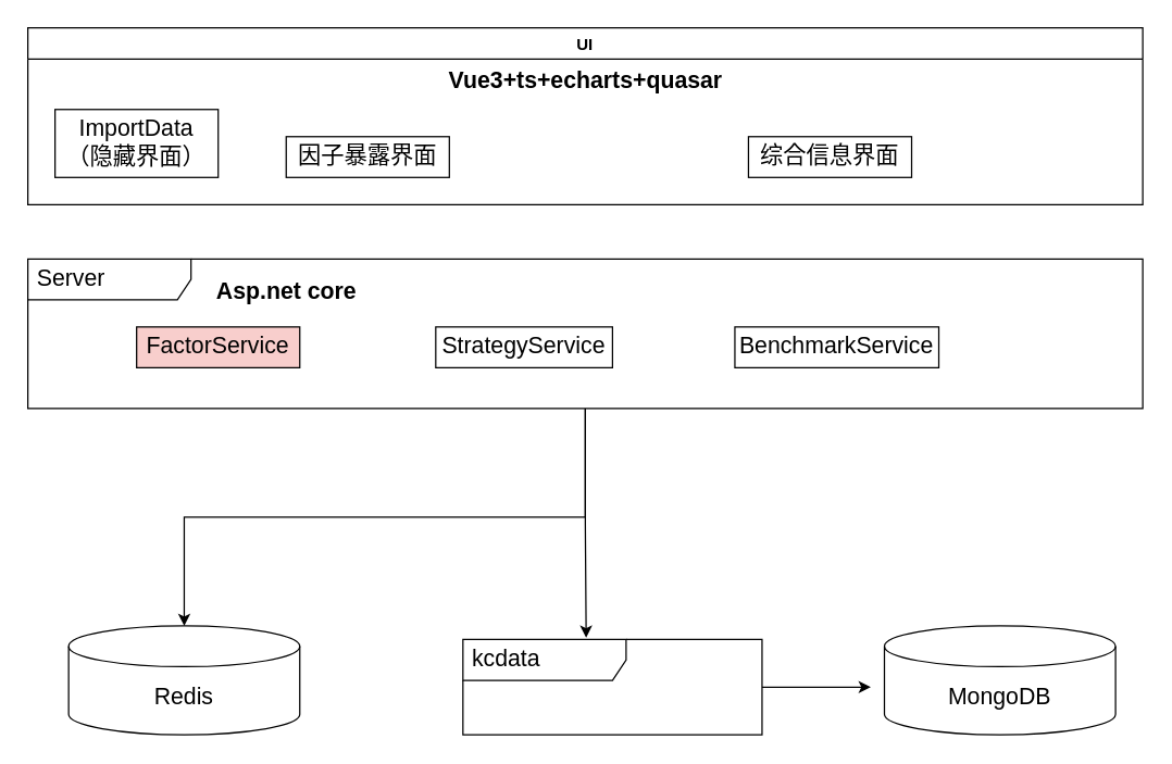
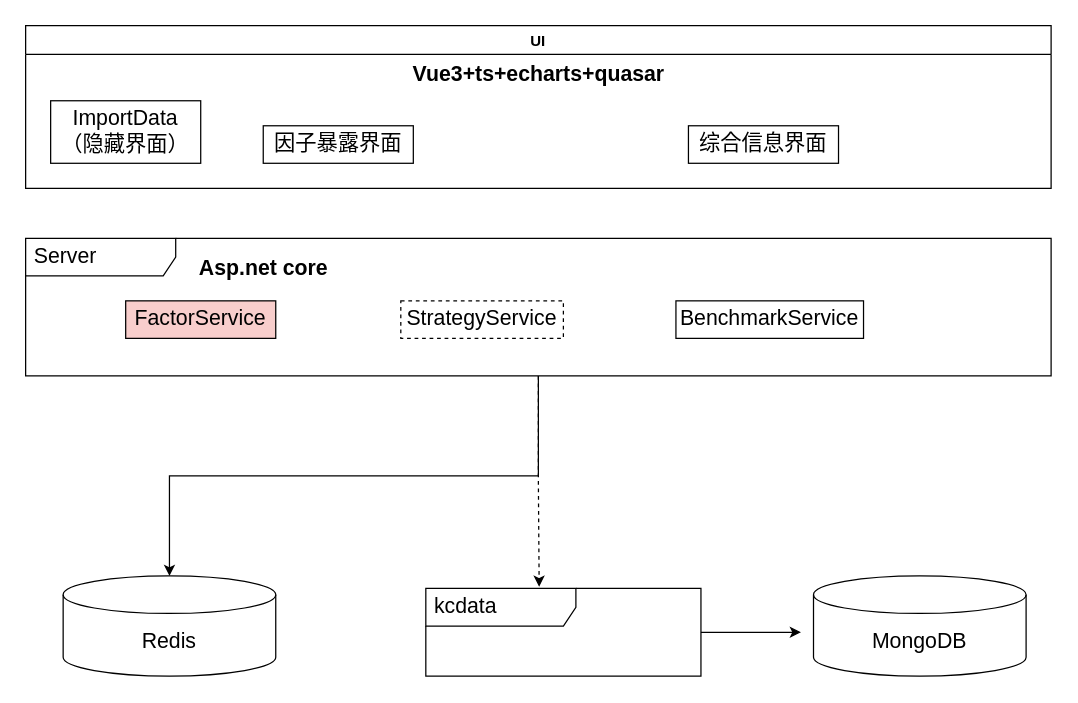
  <mxCell id="0" />
  <mxCell id="1" parent="0" />
  <mxCell id="2" value="UI" style="swimlane;" vertex="1" parent="1"><mxGeometry width="820" height="130" as="geometry" x="20" y="20" /></mxCell>
  <mxCell id="3" value="&lt;b style=&quot;font-size: 17px;&quot;&gt;Vue3+ts+echarts+quasar&lt;/b&gt;" style="text;html=1;align=center;verticalAlign=middle;resizable=0;points=[];autosize=1;strokeColor=none;fillColor=none;fontSize=17;" vertex="1" parent="2"><mxGeometry x="300" y="25" width="220" height="30" as="geometry" /></mxCell>
  <mxCell id="4" value="因子暴露界面" style="whiteSpace=wrap;html=1;align=center;treeFolding=1;treeMoving=1;newEdgeStyle={&quot;edgeStyle&quot;:&quot;elbowEdgeStyle&quot;,&quot;startArrow&quot;:&quot;none&quot;,&quot;endArrow&quot;:&quot;none&quot;};fontSize=17;" vertex="1" parent="2"><mxGeometry x="190" y="80" width="120" height="30" as="geometry" /></mxCell>
  <mxCell id="5" value="综合信息界面" style="whiteSpace=wrap;html=1;align=center;treeFolding=1;treeMoving=1;newEdgeStyle={&quot;edgeStyle&quot;:&quot;elbowEdgeStyle&quot;,&quot;startArrow&quot;:&quot;none&quot;,&quot;endArrow&quot;:&quot;none&quot;};fontSize=17;" vertex="1" parent="2"><mxGeometry x="530" y="80" width="120" height="30" as="geometry" /></mxCell>
  <mxCell id="6" value="ImportData（隐藏界面）" style="whiteSpace=wrap;html=1;align=center;treeFolding=1;treeMoving=1;newEdgeStyle={&quot;edgeStyle&quot;:&quot;elbowEdgeStyle&quot;,&quot;startArrow&quot;:&quot;none&quot;,&quot;endArrow&quot;:&quot;none&quot;};fontSize=17;" vertex="1" parent="2"><mxGeometry x="20" y="60" width="120" height="50" as="geometry" /></mxCell>
- <mxCell id="7" style="edgeStyle=orthogonalEdgeStyle;rounded=0;orthogonalLoop=1;jettySize=auto;html=1;entryX=0.412;entryY=-0.019;entryDx=0;entryDy=0;entryPerimeter=0;fontSize=17;" edge="1" parent="1" source="9" target="17"><mxGeometry relative="1" as="geometry" /></mxCell>
+ <mxCell id="7" style="edgeStyle=orthogonalEdgeStyle;rounded=0;orthogonalLoop=1;jettySize=auto;html=1;entryX=0.412;entryY=-0.019;entryDx=0;entryDy=0;entryPerimeter=0;fontSize=17;dashed=1;" edge="1" parent="1" source="9" target="17"><mxGeometry relative="1" as="geometry" /></mxCell>
  <mxCell id="8" style="edgeStyle=orthogonalEdgeStyle;rounded=0;orthogonalLoop=1;jettySize=auto;html=1;entryX=0.5;entryY=0;entryDx=0;entryDy=0;entryPerimeter=0;fontSize=17;" edge="1" parent="1" source="9" target="14"><mxGeometry relative="1" as="geometry" /></mxCell>
  <mxCell id="9" value="Server" style="shape=umlFrame;whiteSpace=wrap;html=1;width=120;height=30;boundedLbl=1;verticalAlign=middle;align=left;spacingLeft=5;fontSize=17;" vertex="1" parent="1"><mxGeometry y="190" width="820" height="110" as="geometry" x="20" /></mxCell>
  <mxCell id="10" value="FactorService" style="whiteSpace=wrap;html=1;align=center;treeFolding=1;treeMoving=1;newEdgeStyle={&quot;edgeStyle&quot;:&quot;elbowEdgeStyle&quot;,&quot;startArrow&quot;:&quot;none&quot;,&quot;endArrow&quot;:&quot;none&quot;};fontSize=17;fillColor=#f8cecc;" vertex="1" parent="1"><mxGeometry x="100" y="240" width="120" height="30" as="geometry" /></mxCell>
  <mxCell id="11" value="&lt;b style=&quot;font-size: 17px;&quot;&gt;Asp.net core&lt;/b&gt;" style="text;html=1;align=center;verticalAlign=middle;resizable=0;points=[];autosize=1;strokeColor=none;fillColor=none;fontSize=17;" vertex="1" parent="1"><mxGeometry x="150" y="200" width="120" height="30" as="geometry" /></mxCell>
- <mxCell id="12" value="StrategyService" style="whiteSpace=wrap;html=1;align=center;treeFolding=1;treeMoving=1;newEdgeStyle={&quot;edgeStyle&quot;:&quot;elbowEdgeStyle&quot;,&quot;startArrow&quot;:&quot;none&quot;,&quot;endArrow&quot;:&quot;none&quot;};fontSize=17;" vertex="1" parent="1"><mxGeometry x="320" y="240" width="130" height="30" as="geometry" /></mxCell>
+ <mxCell id="12" value="StrategyService" style="whiteSpace=wrap;html=1;align=center;treeFolding=1;treeMoving=1;newEdgeStyle={&quot;edgeStyle&quot;:&quot;elbowEdgeStyle&quot;,&quot;startArrow&quot;:&quot;none&quot;,&quot;endArrow&quot;:&quot;none&quot;};fontSize=17;dashed=1;" vertex="1" parent="1"><mxGeometry x="320" y="240" width="130" height="30" as="geometry" /></mxCell>
  <mxCell id="13" value="BenchmarkService" style="whiteSpace=wrap;html=1;align=center;treeFolding=1;treeMoving=1;newEdgeStyle={&quot;edgeStyle&quot;:&quot;elbowEdgeStyle&quot;,&quot;startArrow&quot;:&quot;none&quot;,&quot;endArrow&quot;:&quot;none&quot;};fontSize=17;" vertex="1" parent="1"><mxGeometry x="540" y="240" width="150" height="30" as="geometry" /></mxCell>
  <mxCell id="14" value="Redis" style="shape=cylinder3;whiteSpace=wrap;html=1;boundedLbl=1;backgroundOutline=1;size=15;fontSize=17;" vertex="1" parent="1"><mxGeometry x="50" y="460" width="170" height="80" as="geometry" /></mxCell>
  <mxCell id="15" value="MongoDB" style="shape=cylinder3;whiteSpace=wrap;html=1;boundedLbl=1;backgroundOutline=1;size=15;fontSize=17;" vertex="1" parent="1"><mxGeometry x="650" y="460" width="170" height="80" as="geometry" /></mxCell>
  <mxCell id="16" style="edgeStyle=orthogonalEdgeStyle;rounded=0;orthogonalLoop=1;jettySize=auto;html=1;fontSize=17;" edge="1" parent="1" source="17"><mxGeometry relative="1" as="geometry"><mxPoint x="640" y="505" as="targetPoint" /></mxGeometry></mxCell>
  <mxCell id="17" value="kcdata" style="shape=umlFrame;whiteSpace=wrap;html=1;width=120;height=30;boundedLbl=1;verticalAlign=middle;align=left;spacingLeft=5;fontSize=17;" vertex="1" parent="1"><mxGeometry x="340" y="470" width="220" height="70" as="geometry" /></mxCell>
